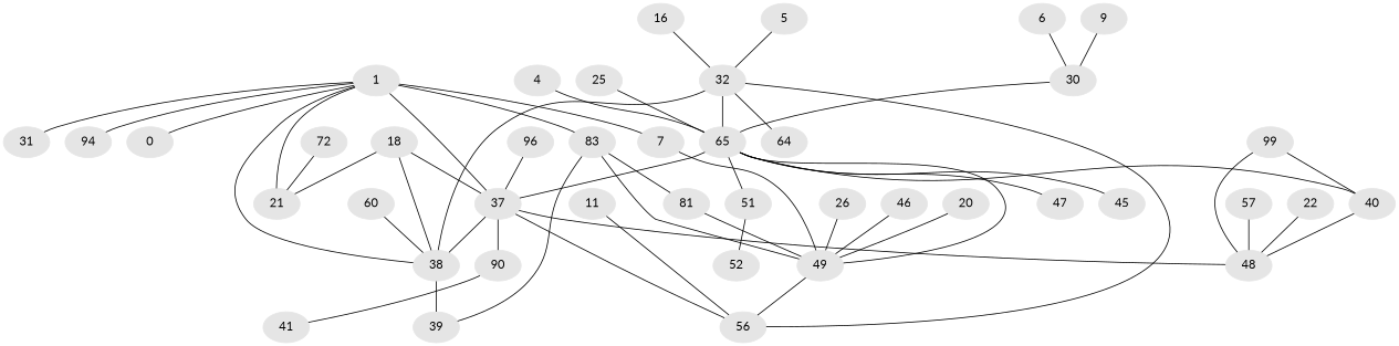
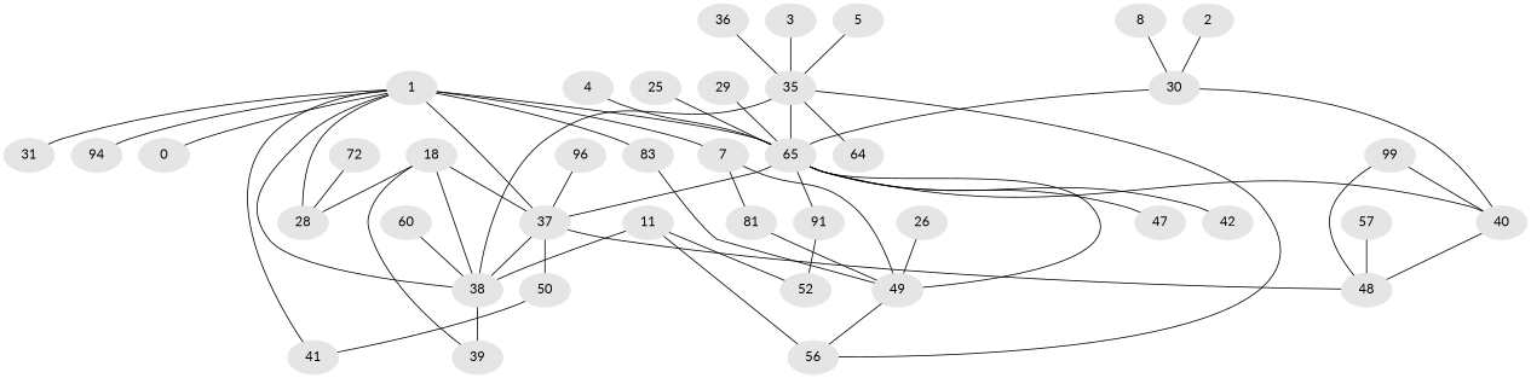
  graph {
    fontname=Lato
    node [color=gray90 fontname=Lato style=filled]
    edge [fontname=Lato weight=1.0]
    n1 [label=0]
    1
    7
    n4 [label=83]
-   28 [label=21]
+   28
    31
    n7 [label=94]
    n8 [label=65]
    37
    38
    41
    n12 [label=81]
    49
    39
-   51
+   51 [label=91]
    40
-   42 [label=45]
+   42
    47
    n19 [label=56]
    48
-   50 [label=90]
-   32
+   50
+   3
+   32 [label=35]
    n24 [label=64]
    4
    5
-   8 [label=6]
+   8
    30
-   9
+   9 [label=2]
    n30 [label=60]
    11
    52
    n33 [label=72]
-   16
+   16 [label=36]
    n35 [label=57]
    18
    n37 [label=99]
-   20
-   22
    25
    26
+   29
    n43 [label=96]
-   46
    1 -- n1
    1 -- 7
    1 -- n4 [weight=2.0]
    1 -- 28
    1 -- 31
    1 -- n7
+   1 -- n8 [weight=3.0]
    1 -- 37
    1 -- 38 [weight=2.0]
-   n4 -- n12
+   1 -- 41
+   7 -- n12
    7 -- 49
    n4 -- 49
-   n4 -- 39
+   18 -- 39
    n8 -- 37 [weight=2.0]
    n8 -- 49
    n8 -- 51
    n8 -- 40
    n8 -- 42
    n8 -- 47
    37 -- 38
-   37 -- n19
    37 -- 48
    37 -- 50
    38 -- 39
    n12 -- 49
    49 -- n19
    51 -- 52
    40 -- 48
    50 -- 41
+   3 -- 32
    32 -- n8 [weight=3.0]
    32 -- 38 [weight=3.0]
    32 -- n19
    32 -- n24
    4 -- n8
    5 -- 32
    8 -- 30
    30 -- n8
+   30 -- 40
    9 -- 30
    n30 -- 38
+   11 -- 38
    11 -- n19
+   11 -- 52
    n33 -- 28
    16 -- 32
    n35 -- 48
    18 -- 28
    18 -- 37
    18 -- 38
    n37 -- 40
    n37 -- 48
-   20 -- 49
-   22 -- 48
    25 -- n8
    26 -- 49
+   29 -- n8
    n43 -- 37
-   46 -- 49
  }
